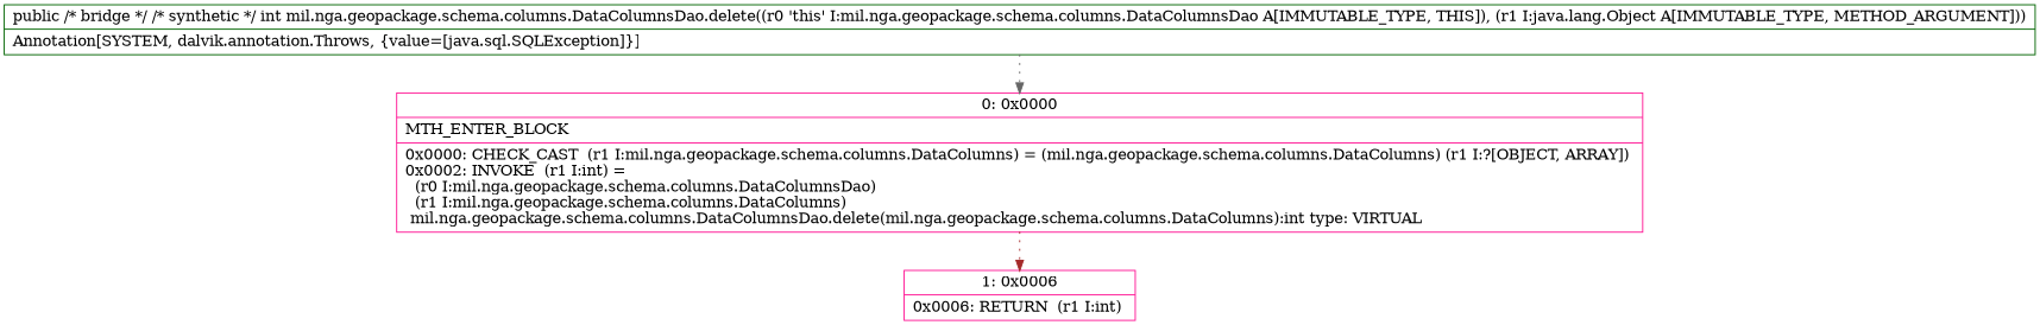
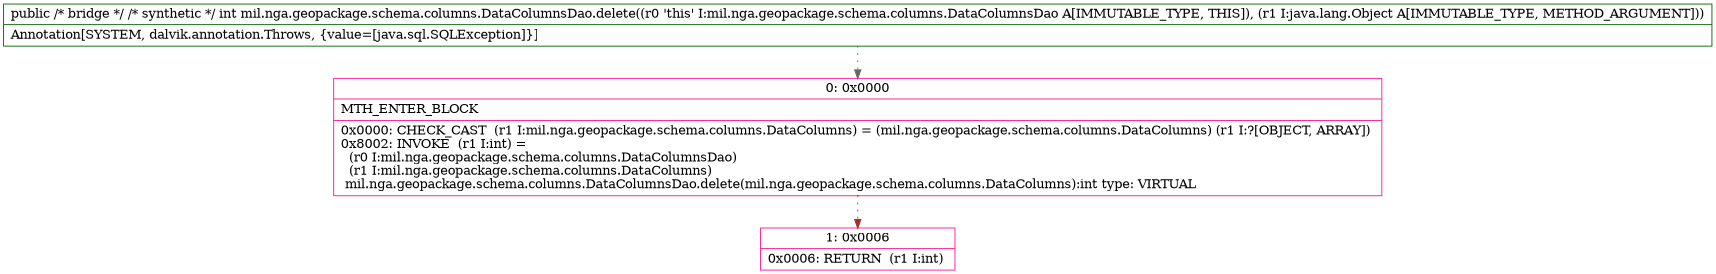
  digraph {
    node [shape=record color=deeppink]
    edge [style=dotted]
-   n1 [label="{0\:\ 0x0000|MTH_ENTER_BLOCK\l|0x0000: CHECK_CAST  (r1 I:mil.nga.geopackage.schema.columns.DataColumns) = (mil.nga.geopackage.schema.columns.DataColumns) (r1 I:?[OBJECT, ARRAY]) \l0x0002: INVOKE  (r1 I:int) = \l  (r0 I:mil.nga.geopackage.schema.columns.DataColumnsDao)\l  (r1 I:mil.nga.geopackage.schema.columns.DataColumns)\l mil.nga.geopackage.schema.columns.DataColumnsDao.delete(mil.nga.geopackage.schema.columns.DataColumns):int type: VIRTUAL \l}"]
+   n1 [label="{0\:\ 0x0000|MTH_ENTER_BLOCK\l|0x0000: CHECK_CAST  (r1 I:mil.nga.geopackage.schema.columns.DataColumns) = (mil.nga.geopackage.schema.columns.DataColumns) (r1 I:?[OBJECT, ARRAY]) \l0x8002: INVOKE  (r1 I:int) = \l  (r0 I:mil.nga.geopackage.schema.columns.DataColumnsDao)\l  (r1 I:mil.nga.geopackage.schema.columns.DataColumns)\l mil.nga.geopackage.schema.columns.DataColumnsDao.delete(mil.nga.geopackage.schema.columns.DataColumns):int type: VIRTUAL \l}"]
    n2 [label="{1\:\ 0x0006|0x0006: RETURN  (r1 I:int) \l}"]
    n3 [label="{public \/* bridge *\/ \/* synthetic *\/ int mil.nga.geopackage.schema.columns.DataColumnsDao.delete((r0 'this' I:mil.nga.geopackage.schema.columns.DataColumnsDao A[IMMUTABLE_TYPE, THIS]), (r1 I:java.lang.Object A[IMMUTABLE_TYPE, METHOD_ARGUMENT]))  | Annotation[SYSTEM, dalvik.annotation.Throws, \{value=[java.sql.SQLException]\}]\l}" color=darkgreen]
    n1 -> n2 [color=brown]
    n3 -> n1 [color=gray40]
  }
